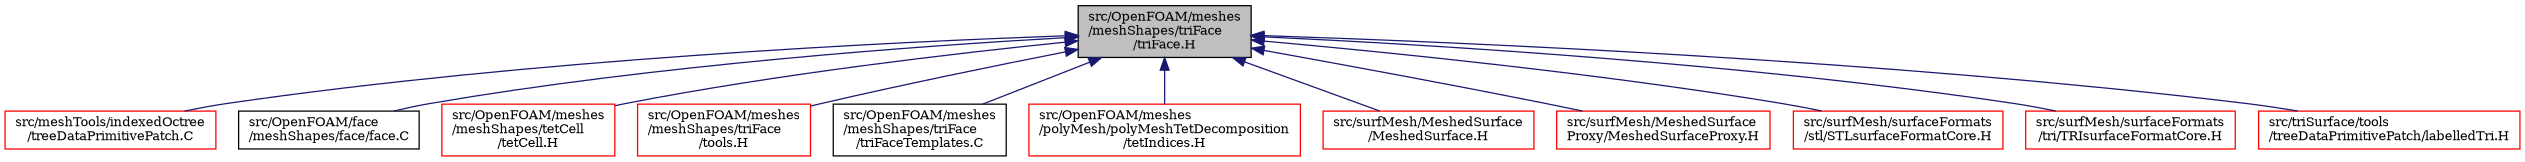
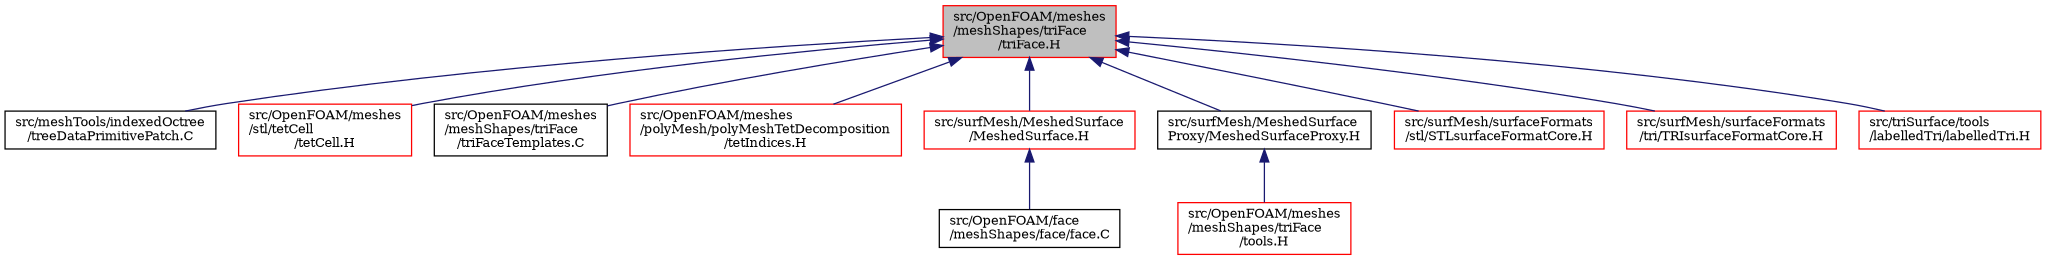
  digraph {
    fontname="DejaVu Serif"
    node [color=red fontname="DejaVu Serif" fontsize=10 shape=record]
    edge [color=midnightblue dir=back fontname="DejaVu Serif" fontsize=10 labelfontname=Helvetica labelfontsize=10 style=solid]
-   n1 [color=black fillcolor=grey75 fontcolor=black height=0.2 label="src/OpenFOAM/meshes\l/meshShapes/triFace\l/triFace.H" style=filled width=0.4]
-   n2 [height=0.2 label="src/meshTools/indexedOctree\l/treeDataPrimitivePatch.C" width=0.4]
+   n1 [fillcolor=grey75 fontcolor=black height=0.2 label="src/OpenFOAM/meshes\l/meshShapes/triFace\l/triFace.H" style=filled width=0.4]
+   n2 [color=black height=0.2 label="src/meshTools/indexedOctree\l/treeDataPrimitivePatch.C" width=0.4]
    n3 [color=black height=0.2 label="src/OpenFOAM/face\l/meshShapes/face/face.C" width=0.4]
-   n4 [height=0.2 label="src/OpenFOAM/meshes\l/meshShapes/tetCell\l/tetCell.H" width=0.4]
+   n4 [height=0.2 label="src/OpenFOAM/meshes\l/stl/tetCell\l/tetCell.H" width=0.4]
    n5 [height=0.2 label="src/OpenFOAM/meshes\l/meshShapes/triFace\l/tools.H" width=0.4]
    n6 [color=black height=0.2 label="src/OpenFOAM/meshes\l/meshShapes/triFace\l/triFaceTemplates.C" width=0.4]
    n7 [height=0.2 label="src/OpenFOAM/meshes\l/polyMesh/polyMeshTetDecomposition\l/tetIndices.H" width=0.4]
    n8 [height=0.2 label="src/surfMesh/MeshedSurface\l/MeshedSurface.H" width=0.4]
-   n9 [height=0.2 label="src/surfMesh/MeshedSurface\lProxy/MeshedSurfaceProxy.H" width=0.4]
+   n9 [color=black height=0.2 label="src/surfMesh/MeshedSurface\lProxy/MeshedSurfaceProxy.H" width=0.4]
    n10 [height=0.2 label="src/surfMesh/surfaceFormats\l/stl/STLsurfaceFormatCore.H" width=0.4]
    n11 [height=0.2 label="src/surfMesh/surfaceFormats\l/tri/TRIsurfaceFormatCore.H" width=0.4]
-   n12 [height=0.2 label="src/triSurface/tools\l/treeDataPrimitivePatch/labelledTri.H" width=0.4]
+   n12 [height=0.2 label="src/triSurface/tools\l/labelledTri/labelledTri.H" width=0.4]
    n1 -> n2
-   n1 -> n3
+   n8 -> n3
    n1 -> n4
-   n1 -> n5
+   n9 -> n5
    n1 -> n6
    n1 -> n7
    n1 -> n8
    n1 -> n9
    n1 -> n10
    n1 -> n11
    n1 -> n12
  }
